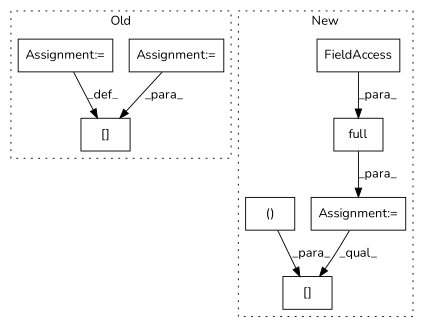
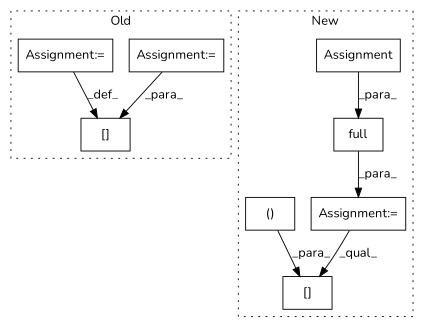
  digraph {
    fontname=Nunito
    node [a=7 l=1 s=645 shape=box fontname=Nunito]
    edge [fontname=Nunito]
    n1 [a=2 l="10,1" label="[]" s="1025,1043"]
    n2 [label="Assignment:="]
    n3 [label="Assignment:=" s=1044]
    n4 [a=32 l="5,1" label=full s="640,671"]
    n5 [label="Assignment:=" s=633]
-   n6 [a=22 l=16 label=FieldAccess]
+   n6 [a=22 l=16 label=Assignment]
    n7 [a=2 l="14,2" label="[]" s="1017,1070"]
    n8 [a=106 l=39 label="()" s=1031]
    subgraph cluster_1 {
      label=Old
      style=dotted
      n1
      n2
      n3
    }
    subgraph cluster_2 {
      label=New
      style=dotted
      n4
      n5
      n6
      n7
      n8
    }
    n2 -> n1 [label=_para_]
    n3 -> n1 [label=_def_]
    n4 -> n5 [label=_para_]
    n5 -> n7 [label=_qual_]
    n6 -> n4 [label=_para_]
    n8 -> n7 [label=_para_]
  }
